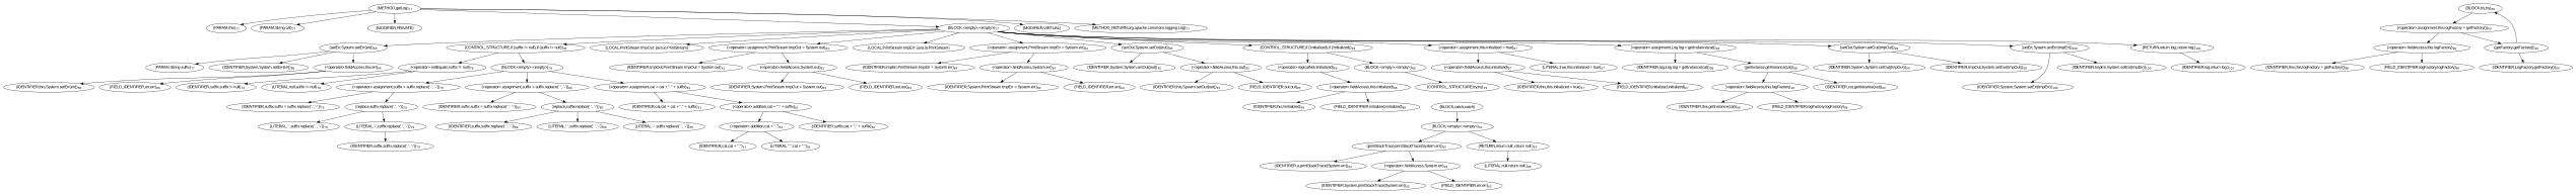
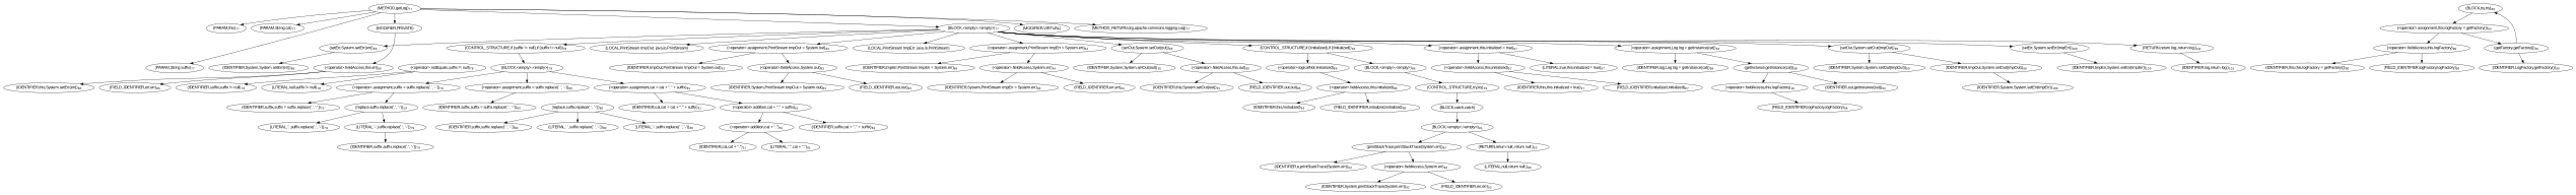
  digraph {
    fontname="Liberation Sans"
    node [fontname="Liberation Sans"]
    edge [fontname="Liberation Sans"]
    n1 [label=<(METHOD,getLog)<SUB>77</SUB>>]
    n2 [label=<(PARAM,this)<SUB>77</SUB>>]
    n3 [label=<(PARAM,String cat)<SUB>77</SUB>>]
    n4 [label=<(PARAM,String suffix)<SUB>77</SUB>>]
    n5 [label=<(BLOCK,&lt;empty&gt;,&lt;empty&gt;)<SUB>77</SUB>>]
    n6 [label=<(MODIFIER,PRIVATE)>]
    n7 [label=<(MODIFIER,VIRTUAL)>]
    n8 [label=<(METHOD_RETURN,org.apache.commons.logging.Log)<SUB>77</SUB>>]
    n9 [label=<(CONTROL_STRUCTURE,if (suffix != null),if (suffix != null))<SUB>78</SUB>>]
    n10 [label=<(LOCAL,PrintStream tmpOut: java.io.PrintStream)>]
    n11 [label=<(&lt;operator&gt;.assignment,PrintStream tmpOut = System.out)<SUB>83</SUB>>]
    n12 [label=<(LOCAL,PrintStream tmpErr: java.io.PrintStream)>]
    n13 [label=<(&lt;operator&gt;.assignment,PrintStream tmpErr = System.err)<SUB>84</SUB>>]
    n14 [label=<(setOut,System.setOut(out))<SUB>85</SUB>>]
    n15 [label=<(setErr,System.setErr(err))<SUB>86</SUB>>]
    n16 [label=<(CONTROL_STRUCTURE,if (!initialized),if (!initialized))<SUB>88</SUB>>]
    n17 [label=<(&lt;operator&gt;.assignment,this.initialized = true)<SUB>97</SUB>>]
    n18 [label=<(&lt;operator&gt;.assignment,Log log = getInstance(cat))<SUB>98</SUB>>]
    n19 [label=<(setOut,System.setOut(tmpOut))<SUB>99</SUB>>]
    n20 [label=<(setErr,System.setErr(tmpErr))<SUB>100</SUB>>]
-   n21 [label=<(RETURN,return log;,return log;)<SUB>101</SUB>>]
+   n21 [label=<(RETURN,return log;,return log;)<SUB>111</SUB>>]
    n22 [label=<(&lt;operator&gt;.notEquals,suffix != null)<SUB>78</SUB>>]
    n23 [label=<(BLOCK,&lt;empty&gt;,&lt;empty&gt;)<SUB>78</SUB>>]
    n24 [label=<(IDENTIFIER,tmpOut,PrintStream tmpOut = System.out)<SUB>83</SUB>>]
    n25 [label=<(&lt;operator&gt;.fieldAccess,System.out)<SUB>83</SUB>>]
    n26 [label=<(IDENTIFIER,tmpErr,PrintStream tmpErr = System.err)<SUB>84</SUB>>]
    n27 [label=<(&lt;operator&gt;.fieldAccess,System.err)<SUB>84</SUB>>]
    n28 [label=<(IDENTIFIER,System,System.setOut(out))<SUB>85</SUB>>]
    n29 [label=<(&lt;operator&gt;.fieldAccess,this.out)<SUB>85</SUB>>]
    n30 [label=<(IDENTIFIER,System,System.setErr(err))<SUB>86</SUB>>]
    n31 [label=<(&lt;operator&gt;.fieldAccess,this.err)<SUB>86</SUB>>]
    n32 [label=<(&lt;operator&gt;.logicalNot,!initialized)<SUB>88</SUB>>]
    n33 [label=<(BLOCK,&lt;empty&gt;,&lt;empty&gt;)<SUB>88</SUB>>]
    n34 [label=<(&lt;operator&gt;.fieldAccess,this.initialized)<SUB>97</SUB>>]
    n35 [label=<(LITERAL,true,this.initialized = true)<SUB>97</SUB>>]
    n36 [label=<(IDENTIFIER,log,Log log = getInstance(cat))<SUB>98</SUB>>]
    n37 [label=<(getInstance,getInstance(cat))<SUB>98</SUB>>]
    n38 [label=<(IDENTIFIER,System,System.setOut(tmpOut))<SUB>99</SUB>>]
    n39 [label=<(IDENTIFIER,tmpOut,System.setOut(tmpOut))<SUB>99</SUB>>]
    n40 [label=<(IDENTIFIER,System,System.setErr(tmpErr))<SUB>100</SUB>>]
    n41 [label=<(IDENTIFIER,tmpErr,System.setErr(tmpErr))<SUB>100</SUB>>]
    n42 [label=<(IDENTIFIER,log,return log;)<SUB>101</SUB>>]
    n43 [label=<(IDENTIFIER,suffix,suffix != null)<SUB>78</SUB>>]
    n44 [label=<(LITERAL,null,suffix != null)<SUB>78</SUB>>]
    n45 [label=<(&lt;operator&gt;.assignment,suffix = suffix.replace('.', '-'))<SUB>79</SUB>>]
    n46 [label=<(&lt;operator&gt;.assignment,suffix = suffix.replace(' ', '-'))<SUB>80</SUB>>]
    n47 [label=<(&lt;operator&gt;.assignment,cat = cat + &quot;.&quot; + suffix)<SUB>81</SUB>>]
    n48 [label=<(IDENTIFIER,suffix,suffix = suffix.replace('.', '-'))<SUB>75</SUB>>]
    n49 [label=<(replace,suffix.replace('.', '-'))<SUB>29</SUB>>]
    n50 [label=<(IDENTIFIER,suffix,suffix = suffix.replace(' ', '-'))<SUB>80</SUB>>]
    n51 [label=<(replace,suffix.replace(' ', '-'))<SUB>80</SUB>>]
    n52 [label=<(IDENTIFIER,cat,cat = cat + &quot;.&quot; + suffix)<SUB>81</SUB>>]
    n53 [label=<(&lt;operator&gt;.addition,cat + &quot;.&quot; + suffix)<SUB>81</SUB>>]
    n54 [label=<(LITERAL,'.',suffix.replace('.', '-'))<SUB>79</SUB>>]
    n55 [label=<(LITERAL,'-',suffix.replace('.', '-'))<SUB>79</SUB>>]
    n56 [label=<(IDENTIFIER,suffix,suffix.replace('.', '-'))<SUB>79</SUB>>]
    n57 [label=<(IDENTIFIER,suffix,suffix.replace(' ', '-'))<SUB>80</SUB>>]
    n58 [label=<(LITERAL,' ',suffix.replace(' ', '-'))<SUB>80</SUB>>]
    n59 [label=<(LITERAL,'-',suffix.replace(' ', '-'))<SUB>80</SUB>>]
    n60 [label=<(&lt;operator&gt;.addition,cat + &quot;.&quot;)<SUB>81</SUB>>]
    n61 [label=<(IDENTIFIER,suffix,cat + &quot;.&quot; + suffix)<SUB>81</SUB>>]
    n62 [label=<(IDENTIFIER,cat,cat + &quot;.&quot;)<SUB>81</SUB>>]
    n63 [label=<(LITERAL,&quot;.&quot;,cat + &quot;.&quot;)<SUB>81</SUB>>]
    n64 [label=<(IDENTIFIER,System,PrintStream tmpOut = System.out)<SUB>83</SUB>>]
    n65 [label=<(FIELD_IDENTIFIER,out,out)<SUB>83</SUB>>]
    n66 [label=<(IDENTIFIER,System,PrintStream tmpErr = System.err)<SUB>84</SUB>>]
    n67 [label=<(FIELD_IDENTIFIER,err,err)<SUB>84</SUB>>]
    n68 [label=<(IDENTIFIER,this,System.setOut(out))<SUB>85</SUB>>]
    n69 [label=<(FIELD_IDENTIFIER,out,out)<SUB>85</SUB>>]
    n70 [label=<(IDENTIFIER,this,System.setErr(err))<SUB>86</SUB>>]
    n71 [label=<(FIELD_IDENTIFIER,err,err)<SUB>86</SUB>>]
    n72 [label=<(&lt;operator&gt;.fieldAccess,this.initialized)<SUB>88</SUB>>]
    n73 [label=<(CONTROL_STRUCTURE,try,try)<SUB>89</SUB>>]
    n74 [label=<(IDENTIFIER,this,!initialized)<SUB>88</SUB>>]
    n75 [label=<(FIELD_IDENTIFIER,initialized,initialized)<SUB>88</SUB>>]
    n76 [label=<(BLOCK,catch,catch)>]
    n77 [label=<(BLOCK,try,try)<SUB>89</SUB>>]
    n78 [label=<(&lt;operator&gt;.assignment,this.logFactory = getFactory())<SUB>90</SUB>>]
    n79 [label=<(BLOCK,&lt;empty&gt;,&lt;empty&gt;)<SUB>91</SUB>>]
    n80 [label=<(&lt;operator&gt;.fieldAccess,this.logFactory)<SUB>90</SUB>>]
    n81 [label=<(getFactory,getFactory())<SUB>90</SUB>>]
    n82 [label=<(IDENTIFIER,this,this.logFactory = getFactory())<SUB>90</SUB>>]
    n83 [label=<(FIELD_IDENTIFIER,logFactory,logFactory)<SUB>90</SUB>>]
    n84 [label=<(IDENTIFIER,LogFactory,getFactory())<SUB>90</SUB>>]
    n85 [label=<(printStackTrace,printStackTrace(System.err))<SUB>92</SUB>>]
    n86 [label=<(RETURN,return null;,return null;)<SUB>93</SUB>>]
    n87 [label=<(IDENTIFIER,e,printStackTrace(System.err))<SUB>92</SUB>>]
    n88 [label=<(&lt;operator&gt;.fieldAccess,System.err)<SUB>92</SUB>>]
    n89 [label=<(LITERAL,null,return null;)<SUB>98</SUB>>]
    n90 [label=<(IDENTIFIER,System,printStackTrace(System.err))<SUB>92</SUB>>]
    n91 [label=<(FIELD_IDENTIFIER,err,err)<SUB>92</SUB>>]
    n92 [label=<(IDENTIFIER,this,this.initialized = true)<SUB>97</SUB>>]
    n93 [label=<(FIELD_IDENTIFIER,initialized,initialized)<SUB>97</SUB>>]
    n94 [label=<(&lt;operator&gt;.fieldAccess,this.logFactory)<SUB>98</SUB>>]
    n95 [label=<(IDENTIFIER,cat,getInstance(cat))<SUB>93</SUB>>]
-   n96 [label=<(IDENTIFIER,this,getInstance(cat))<SUB>98</SUB>>]
    n97 [label=<(FIELD_IDENTIFIER,logFactory,logFactory)<SUB>98</SUB>>]
    n1 -> n2
    n1 -> n3
-   n15 -> n4
+   n1 -> n4
    n1 -> n5
    n1 -> n6
    n1 -> n7
    n1 -> n8
    n5 -> n9
    n5 -> n10
    n5 -> n11
    n5 -> n12
    n5 -> n13
    n5 -> n14
    n5 -> n15
    n5 -> n16
    n5 -> n17
    n5 -> n18
    n5 -> n19
    n5 -> n20
    n5 -> n21
-   n9 -> n22
    n9 -> n23
    n11 -> n24
    n11 -> n25
    n13 -> n26
    n13 -> n27
    n14 -> n28
    n14 -> n29
    n15 -> n30
-   n15 -> n31
+   n6 -> n31
    n16 -> n32
    n16 -> n33
    n17 -> n34
    n17 -> n35
    n18 -> n36
    n18 -> n37
    n19 -> n38
    n19 -> n39
-   n20 -> n40
+   n39 -> n40
    n20 -> n41
    n21 -> n42
    n22 -> n43
    n22 -> n44
    n23 -> n45
    n23 -> n46
    n23 -> n47
    n25 -> n64
    n25 -> n65
    n27 -> n66
    n27 -> n67
    n29 -> n68
    n29 -> n69
    n31 -> n70
    n31 -> n71
    n32 -> n72
    n33 -> n73
    n34 -> n92
    n34 -> n93
    n37 -> n94
    n37 -> n95
    n45 -> n48
    n45 -> n49
    n46 -> n50
-   n46 -> n51
    n47 -> n52
    n47 -> n53
    n49 -> n54
    n49 -> n55
    n51 -> n57
    n51 -> n58
    n51 -> n59
    n53 -> n60
    n53 -> n61
    n55 -> n56
    n60 -> n62
    n60 -> n63
    n72 -> n74
    n72 -> n75
+   n73 -> n76
    n76 -> n79
    n77 -> n78
    n78 -> n80
    n78 -> n81
    n79 -> n85
    n79 -> n86
    n80 -> n82
    n80 -> n83
    n81 -> n77
    n81 -> n84
    n85 -> n87
    n85 -> n88
    n86 -> n89
    n88 -> n90
    n88 -> n91
-   n94 -> n96
    n94 -> n97
  }
